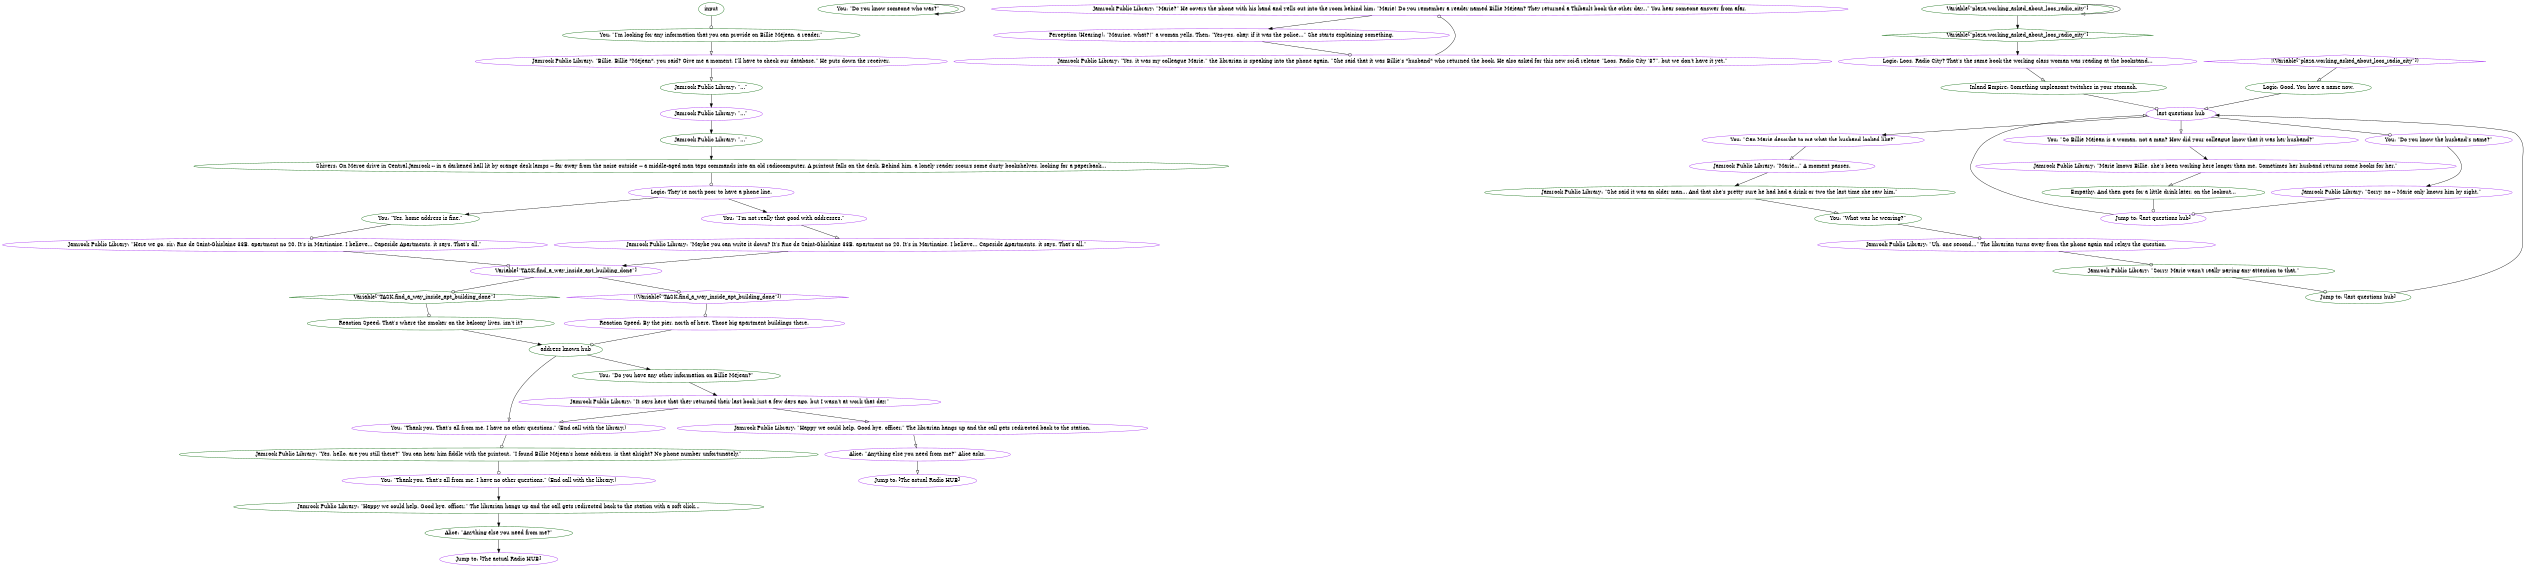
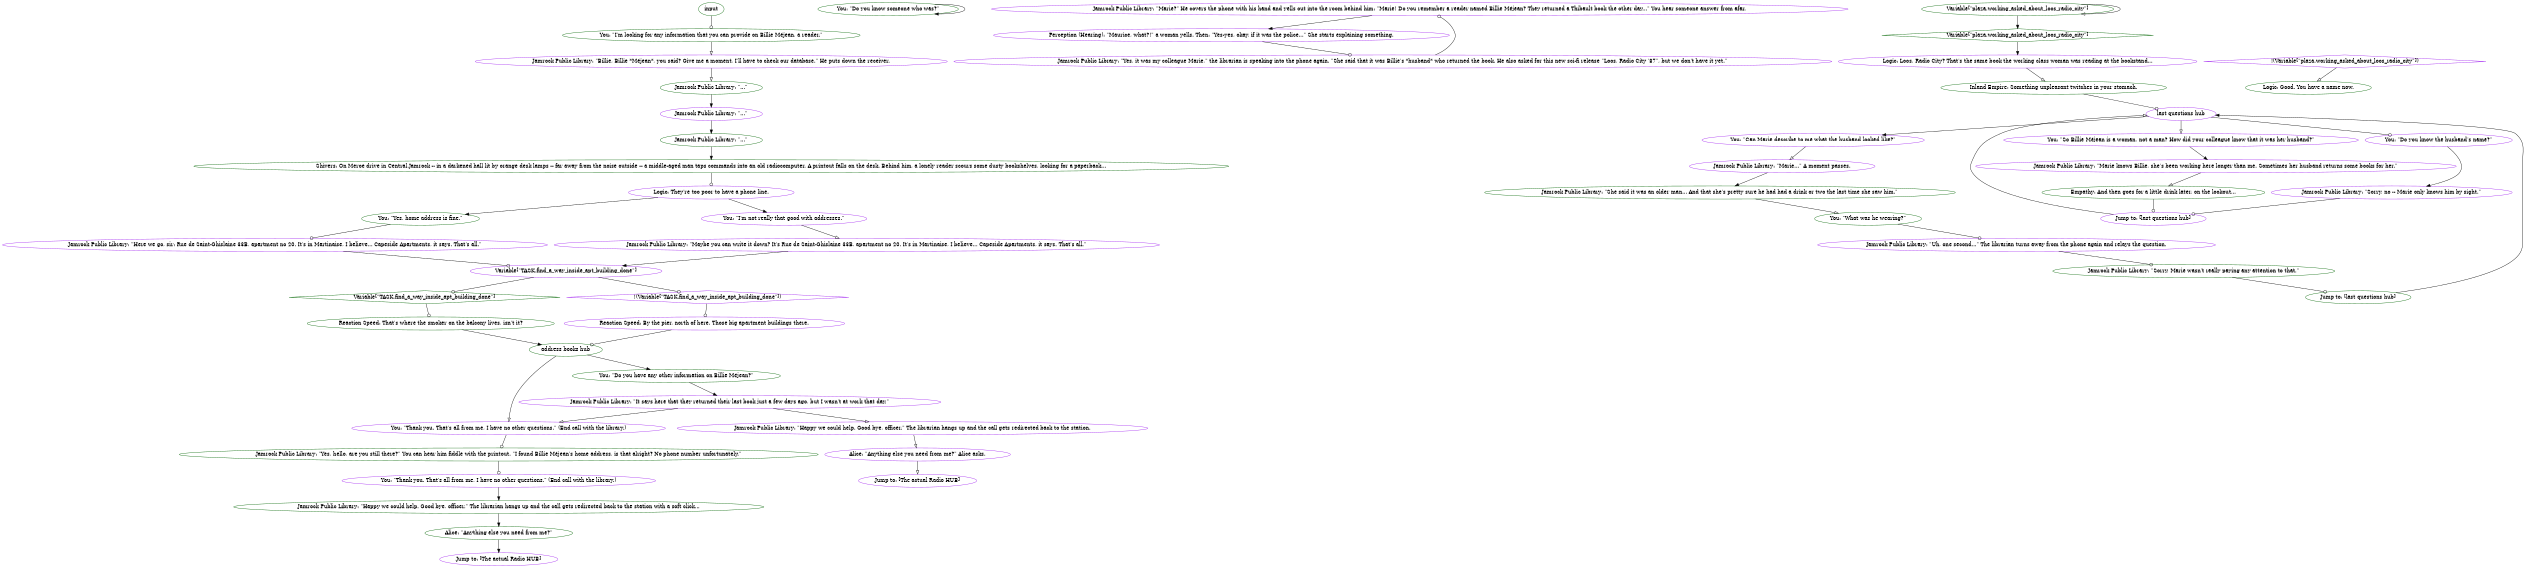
  digraph {
    node [color=purple]
    edge [arrowhead=normal]
    n1 [color=darkgreen label=input]
    n2 [color=darkgreen label="You: \"I'm looking for any information that you can provide on Billie Méjean, a reader.\""]
    n3 [label="Jamrock Public Library: \"Billie, Billie *Méjean*, you said? Give me a moment, I'll have to check our database.\" He puts down the receiver."]
    n4 [label="You: \"Thank you. That's all from me, I have no other questions.\" (End call with the library.)"]
    n5 [color=darkgreen label="Jamrock Public Library: \"Happy we could help. Good bye, officer.\" The librarian hangs up and the call gets redirected back to the station with a soft click..."]
    n6 [color=darkgreen label="Alice: \"Anything else you need from me?\""]
-   n7 [label="Logic: They're north poor to have a phone line."]
+   n7 [label="Logic: They're too poor to have a phone line."]
    n8 [color=darkgreen label="You: \"Yes, home address is fine.\""]
    n9 [label="You: \"I'm not really that good with addresses.\""]
    n10 [label="Jamrock Public Library: \"Here we go, sir: Rue de Saint-Ghislaine 33B, apartment no 20. It's in Martinaise, I believe... Capeside Apartments, it says. That's all.\""]
    n11 [label="Jamrock Public Library: \"Maybe you can write it down? It's Rue de Saint-Ghislaine 33B, apartment no 20. It's in Martinaise, I believe... Capeside Apartments, it says. That's all.\""]
    n12 [color=darkgreen label="Jamrock Public Library: \"Yes, hello, are you still there?\" You can hear him fiddle with the printout. \"I found Billie Méjean's home address, is that alright? No phone number unfortunately.\""]
    n13 [label="Jamrock Public Library: \"Happy we could help. Good bye, officer.\" The librarian hangs up and the call gets redirected back to the station."]
    n14 [label="Alice: \"Anything else you need from me?\" Alice asks."]
    n15 [label="Jump to: [The actual Radio HUB]"]
    n16 [color=darkgreen label="You: \"Do you know someone who was?\""]
    n17 [label="Jamrock Public Library: \"Marie?\" He covers the phone with his hand and yells out into the room behind him: \"Marie! Do you remember a reader named Billie Méjean? They returned a Thibault book the other day...\" You hear someone answer from afar."]
    n18 [label="Perception (Hearing): \"Maurice, what?!\" a woman yells. Then: \"Yes-yes, okay, if it was the police...\" She starts explaining something."]
    n19 [label="Jamrock Public Library: \"Yes, it was my colleague Marie,\" the librarian is speaking into the phone again. \"She said that it was Billie's *husband* who returned the book. He also asked for this new sci-fi release \"Loos, Radio City '87\", but we don't have it yet.\""]
    n20 [color=darkgreen label="Variable[\"plaza.working_asked_about_loos_radio_city\"]"]
    n21 [color=darkgreen label="Variable[\"plaza.working_asked_about_loos_radio_city\"]" shape=diamond]
    n22 [label="Logic: Loos, Radio City? That's the same book the working class woman was reading at the bookstand..."]
    n23 [color=darkgreen label="Inland Empire: Something unpleasant twitches in your stomach."]
    n24 [label="!(Variable[\"plaza.working_asked_about_loos_radio_city\"])" shape=diamond]
    n25 [color=darkgreen label="Logic: Good. You have a name now."]
    n26 [label="last questions hub"]
    n27 [label="You: \"Thank you. That's all from me, I have no other questions.\" (End call with the library.)"]
    n28 [label="Variable[\"TASK.find_a_way_inside_apt_building_done\"]"]
    n29 [color=darkgreen label="Variable[\"TASK.find_a_way_inside_apt_building_done\"]" shape=diamond]
    n30 [label="!(Variable[\"TASK.find_a_way_inside_apt_building_done\"])" shape=diamond]
    n31 [color=darkgreen label="Reaction Speed: That's where the smoker on the balcony lives, isn't it?"]
    n32 [label="Reaction Speed: By the pier, north of here. Those big apartment buildings there."]
-   n33 [color=darkgreen label="address known hub"]
+   n33 [color=darkgreen label="address books hub"]
    n34 [color=darkgreen label="Jamrock Public Library: \"...\""]
    n35 [label="Jamrock Public Library: \"...\""]
    n36 [color=darkgreen label="You: \"Do you have any other information on Billie Méjean?\""]
    n37 [label="Jamrock Public Library: \"It says here that they returned their last book just a few days ago, but I wasn't at work that day.\""]
    n38 [color=darkgreen label="Empathy: And then goes for a little drink later, on the lookout..."]
    n39 [label="Jump to: [last questions hub]"]
    n40 [label="You: \"So Billie Méjean is a woman, not a man? How did your colleague know that it was her husband?\""]
    n41 [label="You: \"Can Marie describe to me what the husband looked like?\""]
    n42 [label="You: \"Do you know the husband's name?\""]
    n43 [label="Jamrock Public Library: \"Marie knows Billie, she's been working here longer than me. Sometimes her husband returns some books for her.\""]
    n44 [label="Jamrock Public Library: \"Marie...\" A moment passes."]
    n45 [label="Jamrock Public Library: \"Sorry, no -- Marie only knows him by sight.\""]
    n46 [label="Jump to: [The actual Radio HUB]"]
    n47 [color=darkgreen label="Jamrock Public Library: \"She said it was an older man... And that she's pretty sure he had had a drink or two the last time she saw him.\""]
    n48 [color=darkgreen label="You: \"What was he wearing?\""]
    n49 [label="Jamrock Public Library: \"Uh, one second...\" The librarian turns away from the phone again and relays the question."]
    n50 [color=darkgreen label="Jamrock Public Library: \"...\""]
    n51 [color=darkgreen label="Shivers: On Meroe drive in Central Jamrock -- in a darkened hall lit by orange desk lamps -- far away from the noise outside -- a middle-aged man taps commands into an old radiocomputer. A printout falls on the desk. Behind him, a lonely reader scours some dusty bookshelves, looking for a paperback..."]
    n52 [color=darkgreen label="Jamrock Public Library: \"Sorry, Marie wasn't really paying any attention to that.\""]
    n53 [color=darkgreen label="Jump to: [last questions hub]"]
    n1 -> n2 [arrowhead=odot]
    n2 -> n3 [arrowhead=onormal]
    n3 -> n34 [arrowhead=onormal]
    n4 -> n5
    n5 -> n6
    n6 -> n46
    n7 -> n8
    n7 -> n9
    n8 -> n10 [arrowhead=odot]
    n9 -> n11 [arrowhead=onormal]
    n10 -> n28 [arrowhead=odot]
    n11 -> n28
    n12 -> n4 [arrowhead=odot]
    n13 -> n14 [arrowhead=onormal]
    n14 -> n15 [arrowhead=onormal]
    n16 -> n16
    n17 -> n18
    n18 -> n19 [arrowhead=odot]
    n19 -> n17 [arrowhead=odot]
    n20 -> n20 [arrowhead=onormal]
    n20 -> n21
    n21 -> n22
    n22 -> n23 [arrowhead=onormal]
    n23 -> n26 [arrowhead=odot]
    n24 -> n25 [arrowhead=onormal]
-   n25 -> n26 [arrowhead=onormal]
    n26 -> n40 [arrowhead=onormal]
    n26 -> n41
    n26 -> n42 [arrowhead=odot]
    n27 -> n12 [arrowhead=odot]
    n28 -> n29 [arrowhead=odot]
    n28 -> n30 [arrowhead=odot]
    n29 -> n31 [arrowhead=odot]
    n30 -> n32 [arrowhead=odot]
    n31 -> n33
    n32 -> n33 [arrowhead=odot]
    n33 -> n27 [arrowhead=onormal]
    n33 -> n36
    n34 -> n35
    n35 -> n50
    n36 -> n37
    n37 -> n13 [arrowhead=onormal]
    n37 -> n27 [arrowhead=onormal]
    n38 -> n39 [arrowhead=odot]
    n39 -> n26 [arrowhead=onormal]
    n40 -> n43
    n41 -> n44 [arrowhead=onormal]
    n42 -> n45
    n43 -> n38 [arrowhead=onormal]
    n44 -> n47
    n45 -> n39 [arrowhead=odot]
    n47 -> n48 [arrowhead=onormal]
    n48 -> n49 [arrowhead=odot]
    n49 -> n52 [arrowhead=odot]
    n50 -> n51
    n51 -> n7 [arrowhead=odot]
    n52 -> n53 [arrowhead=odot]
    n53 -> n26
  }
